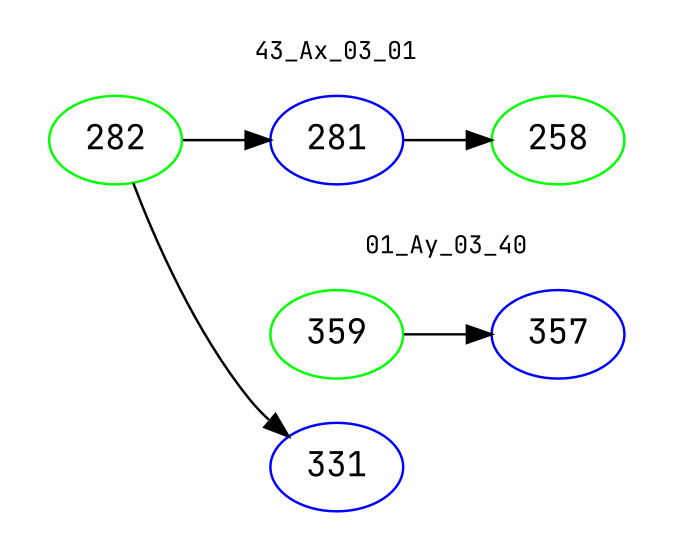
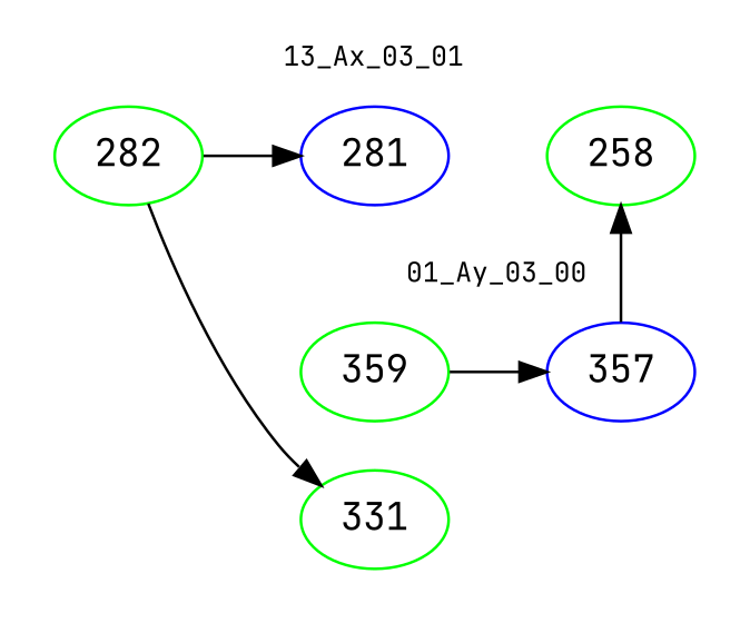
  digraph {
    fontname="JetBrains Mono"
    rankdir=LR
    node [color=green fontname="JetBrains Mono"]
    edge [color=black fontname="JetBrains Mono"]
    n1 [label=282]
    n2 [color=blue label=281]
    n3 [label=258]
    n4 [label=359]
    n5 [color=blue label=357]
-   n6 [color=blue label=331]
+   n6 [label=331]
    subgraph cluster_1 {
      color=white
      fontsize=10
-     label="43_Ax_03_01"
+     label="13_Ax_03_01"
      n1
      n2
      n3
    }
    subgraph cluster_2 {
      color=white
      fontsize=10
-     label="01_Ay_03_40"
+     label="01_Ay_03_00"
      n4
      n5
      n6
    }
    n1 -> n2
    n1 -> n6
-   n2 -> n3
+   n5 -> n3
    n4 -> n5
  }
